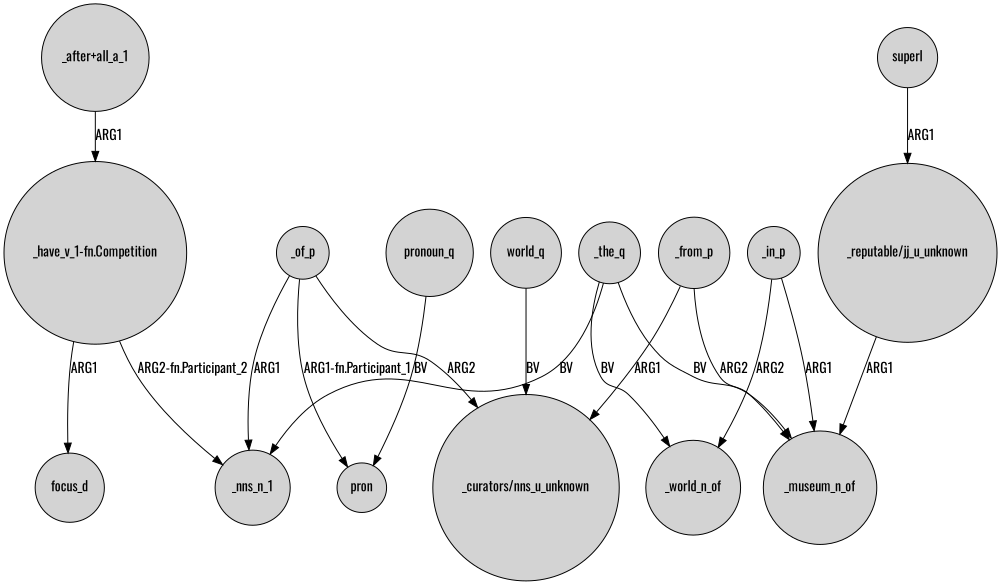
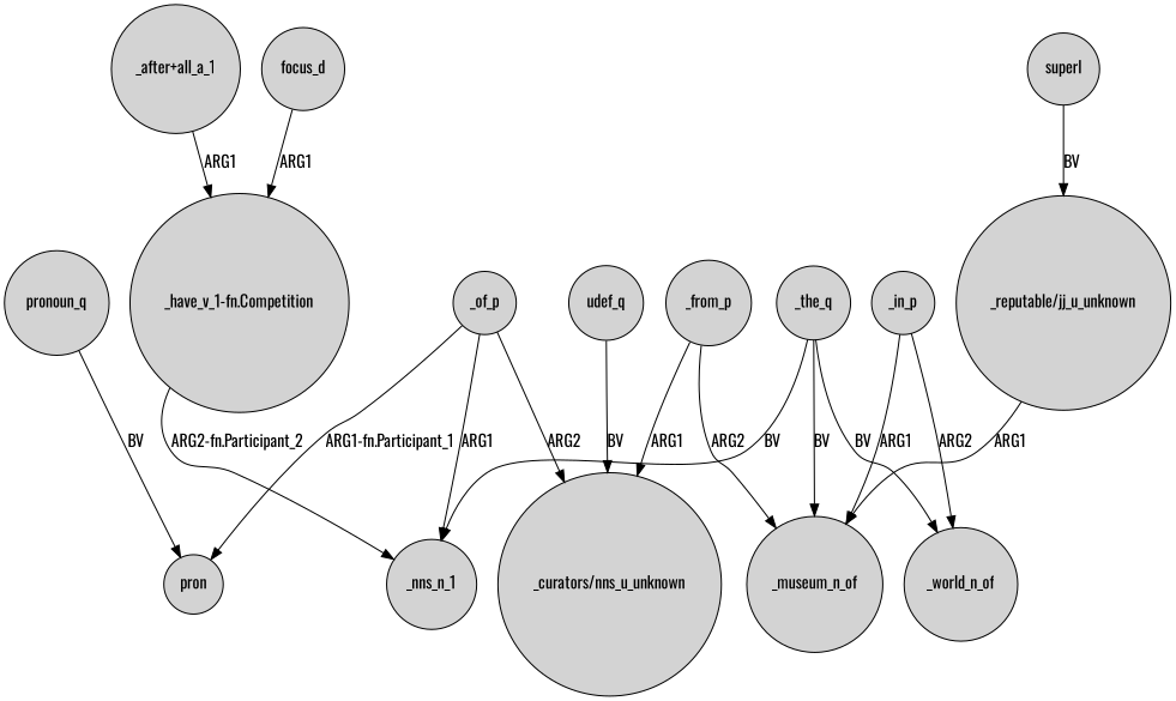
  digraph {
    fontname=Oswald
    node [fontname=Oswald shape=circle style=filled]
    edge [fontname=Oswald]
    "_after+all_a_1"
    "_have_v_1-fn.Competition"
    n3 [label=_nns_n_1]
    _of_p
    pron
    "_curators/nns_u_unknown"
    focus_d
    _the_q
    _world_n_of
    _museum_n_of
    _from_p
    superl
    "_reputable/jj_u_unknown"
-   udef_q [label=world_q]
+   udef_q
    pronoun_q
    _in_p
    "_after+all_a_1" -> "_have_v_1-fn.Competition" [label=ARG1]
    "_have_v_1-fn.Competition" -> n3 [label="ARG2-fn.Participant_2"]
    _of_p -> n3 [label=ARG1]
    _of_p -> pron [label="ARG1-fn.Participant_1"]
    _of_p -> "_curators/nns_u_unknown" [label=ARG2]
-   "_have_v_1-fn.Competition" -> focus_d [label=ARG1]
+   focus_d -> "_have_v_1-fn.Competition" [label=ARG1]
    _the_q -> n3 [label=BV]
    _the_q -> _world_n_of [label=BV]
    _the_q -> _museum_n_of [label=BV]
    _from_p -> "_curators/nns_u_unknown" [label=ARG1]
    _from_p -> _museum_n_of [label=ARG2]
-   superl -> "_reputable/jj_u_unknown" [label=ARG1]
+   superl -> "_reputable/jj_u_unknown" [label=BV]
    "_reputable/jj_u_unknown" -> _museum_n_of [label=ARG1]
    udef_q -> "_curators/nns_u_unknown" [label=BV]
    pronoun_q -> pron [label=BV]
    _in_p -> _world_n_of [label=ARG2]
    _in_p -> _museum_n_of [label=ARG1]
  }
